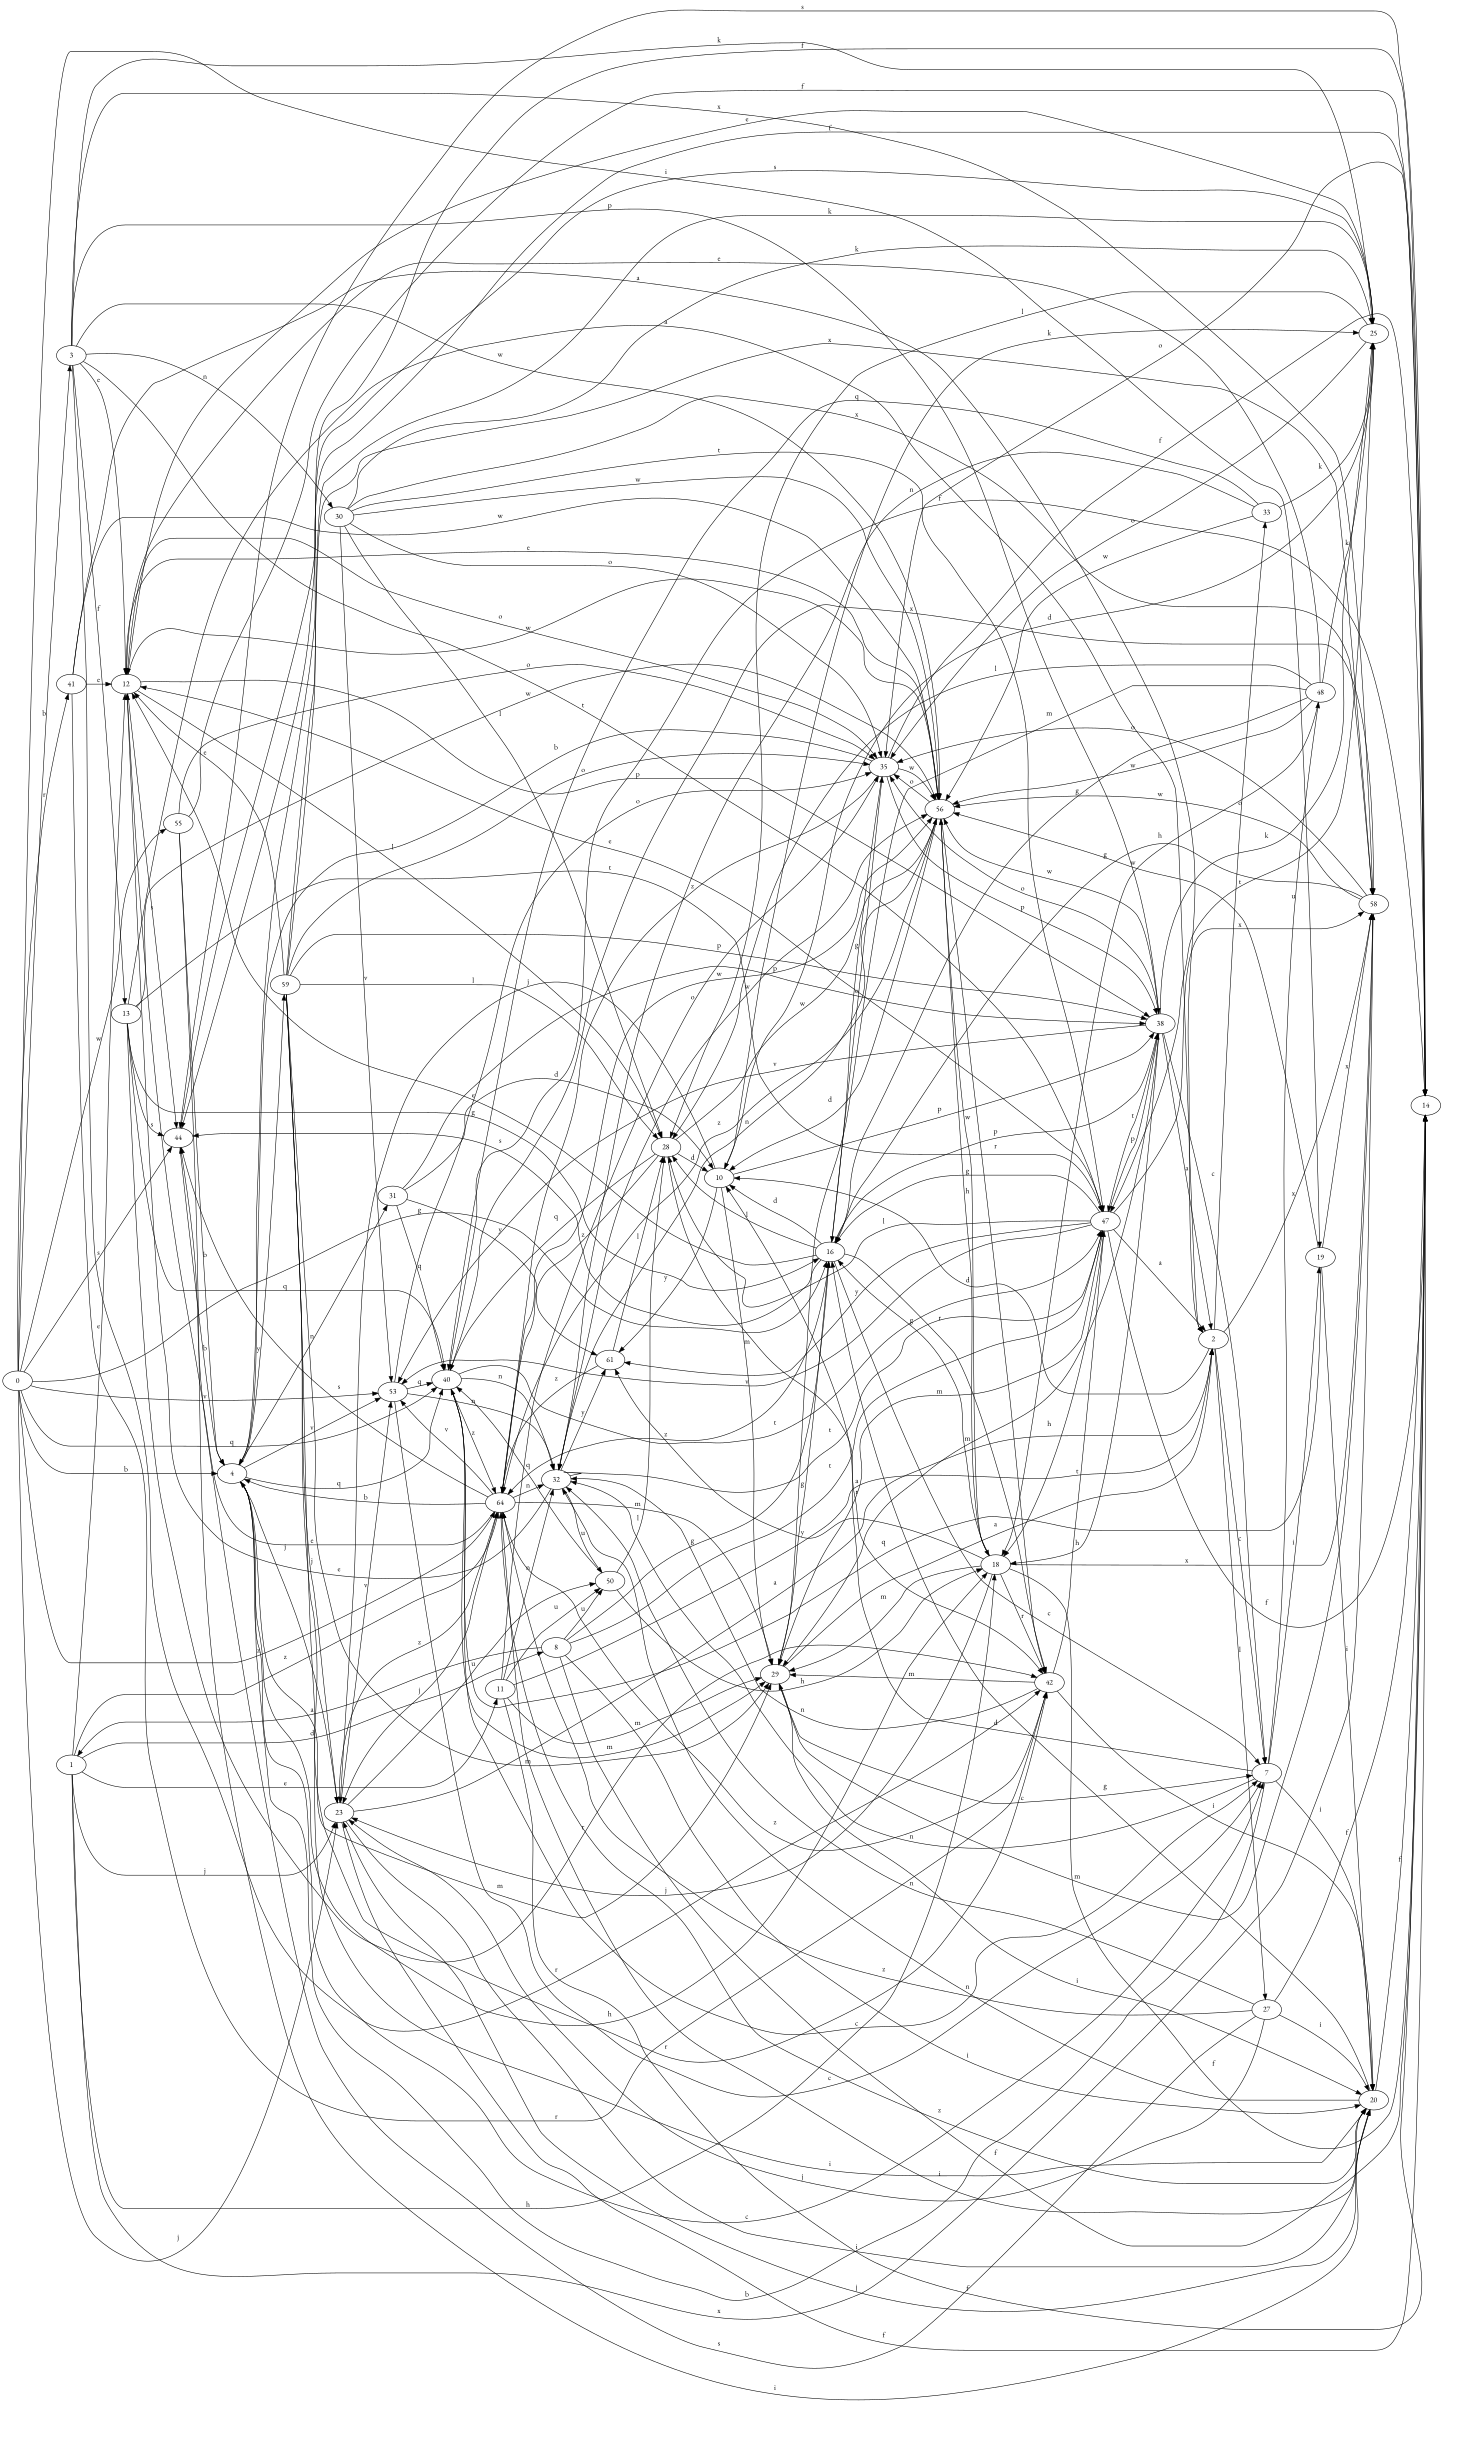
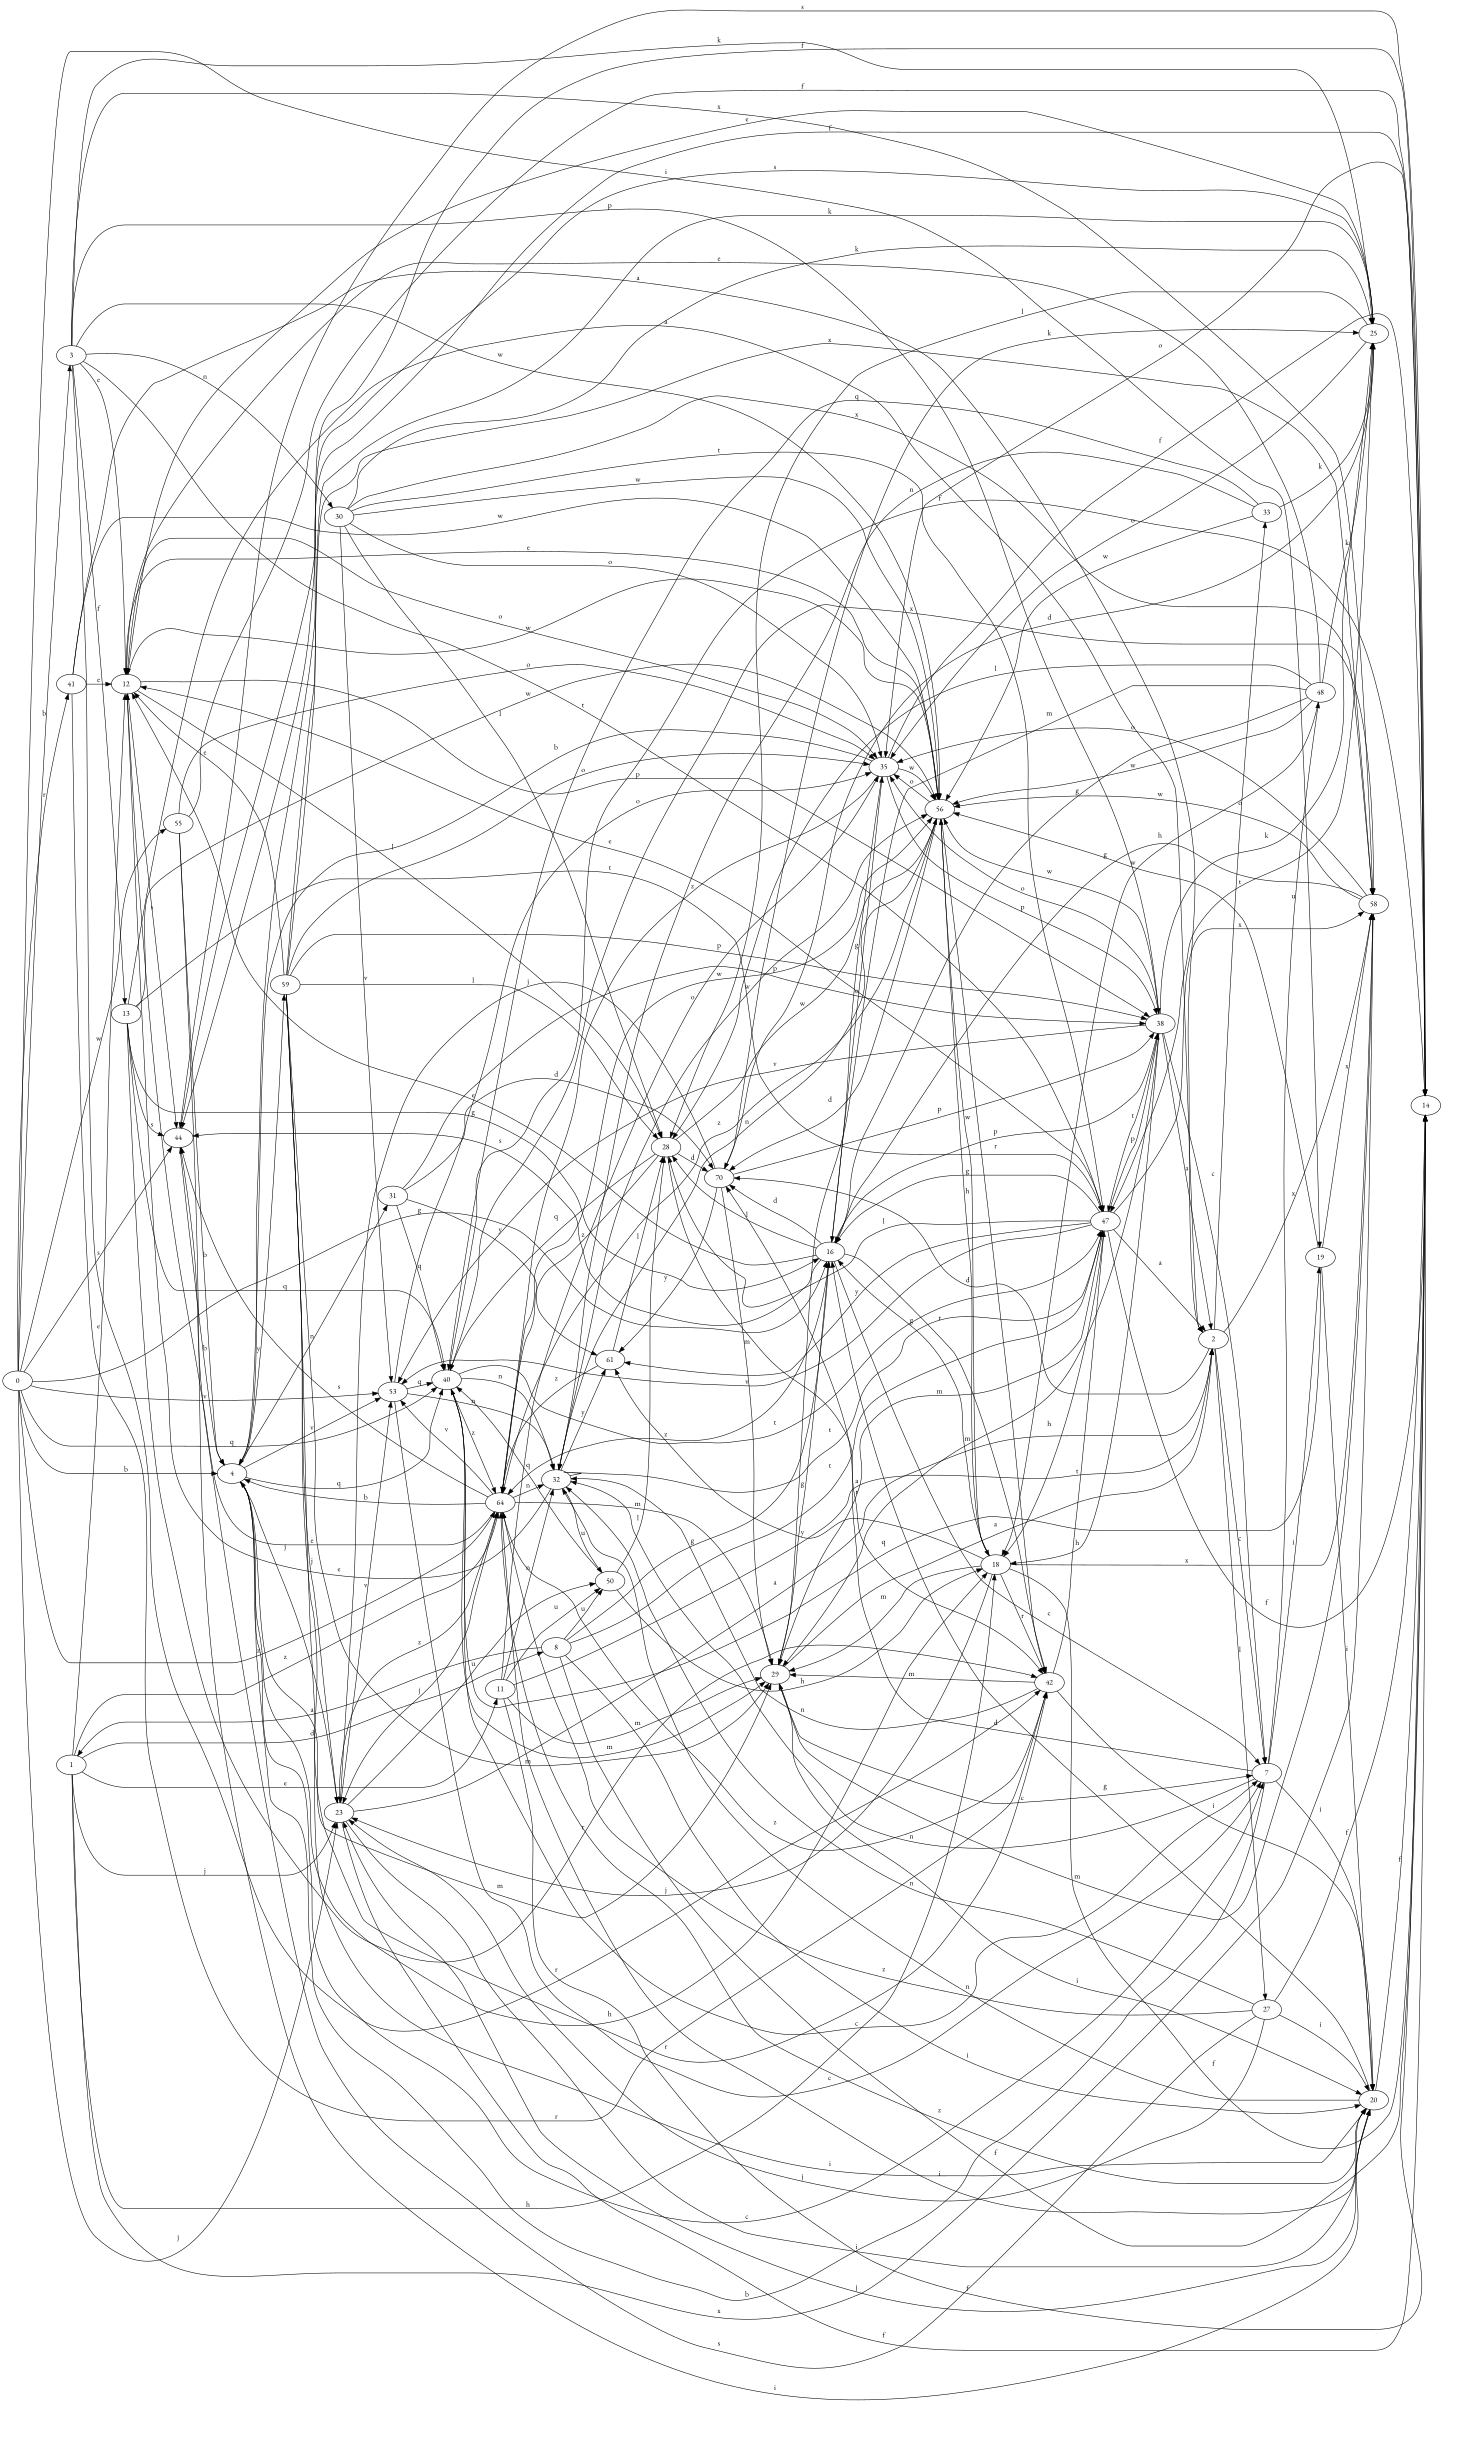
  strict digraph {
    fontname="EB Garamond"
    rankdir=LR
    node [fontname="EB Garamond"]
    edge [fontname="EB Garamond"]
    0
    3
    4
    16
    19
    23
    40
    41
    44
    53
    55
    64
    12
    58
    13
    25
    30
    38
    42
    47
    56
    18
    7
    14
    29
    31
    59
-   10
+   10 [label=70]
    35
    28
    20
    2
    50
    32
    1
    8
    11
    61
    27
    33
    48
    0 -> 3 [label=b]
    0 -> 4 [label=b]
    0 -> 16 [label=g]
    0 -> 19 [label=i]
    0 -> 23 [label=j]
    0 -> 40 [label=q]
    0 -> 41 [label=r]
    0 -> 44 [label=s]
    0 -> 53 [label=v]
    0 -> 55 [label=w]
    0 -> 64 [label=z]
    3 -> 12 [label=e]
    3 -> 58 [label=x]
    3 -> 13 [label=f]
    3 -> 25 [label=k]
    3 -> 30 [label=n]
    3 -> 38 [label=p]
    3 -> 42 [label=r]
    3 -> 47 [label=t]
    3 -> 56 [label=w]
    4 -> 23 [label=j]
    4 -> 40 [label=q]
    4 -> 53 [label=v]
    4 -> 18 [label=h]
    4 -> 7 [label=c]
    4 -> 14 [label=f]
    4 -> 29 [label=m]
    4 -> 31 [label=n]
    4 -> 59 [label=y]
    16 -> 44 [label=s]
    16 -> 64 [label=z]
    16 -> 12 [label=e]
    16 -> 38 [label=p]
    16 -> 42 [label=r]
    16 -> 7 [label=c]
    16 -> 10 [label=d]
    16 -> 35 [label=o]
    16 -> 28 [label=l]
    19 -> 40 [label=q]
    19 -> 58 [label=x]
    19 -> 56 [label=w]
    19 -> 20 [label=i]
    23 -> 53 [label=v]
    23 -> 64 [label=z]
    23 -> 14 [label=f]
    23 -> 20 [label=i]
    23 -> 2 [label=a]
    23 -> 50 [label=u]
    40 -> 64 [label=z]
    40 -> 58 [label=x]
    40 -> 47 [label=t]
    40 -> 7 [label=c]
    40 -> 14 [label=f]
    40 -> 29 [label=m]
    40 -> 32 [label=n]
    41 -> 12 [label=e]
    41 -> 42 [label=r]
    41 -> 56 [label=w]
    41 -> 2 [label=a]
    44 -> 4 [label=b]
    44 -> 14 [label=f]
    53 -> 40 [label=q]
    53 -> 7 [label=c]
    53 -> 35 [label=o]
    53 -> 32 [label=n]
    55 -> 4 [label=b]
    55 -> 14 [label=f]
    55 -> 35 [label=o]
    55 -> 20 [label=i]
    64 -> 4 [label=b]
    64 -> 23 [label=j]
    64 -> 44 [label=s]
    64 -> 53 [label=v]
    64 -> 12 [label=e]
    64 -> 56 [label=w]
    64 -> 29 [label=m]
    64 -> 20 [label=i]
    64 -> 32 [label=n]
    12 -> 44 [label=s]
    12 -> 38 [label=p]
    12 -> 56 [label=w]
    12 -> 35 [label=o]
    12 -> 28 [label=l]
    58 -> 16 [label=g]
    58 -> 56 [label=w]
    58 -> 29 [label=m]
    58 -> 35 [label=o]
    13 -> 16 [label=g]
    13 -> 40 [label=q]
    13 -> 44 [label=s]
    13 -> 42 [label=r]
    13 -> 47 [label=t]
    13 -> 56 [label=w]
    13 -> 2 [label=a]
    25 -> 44 [label=s]
    25 -> 12 [label=e]
    25 -> 47 [label=t]
    25 -> 10 [label=d]
    25 -> 35 [label=o]
    25 -> 28 [label=l]
    30 -> 53 [label=v]
    30 -> 58 [label=x]
    30 -> 25 [label=k]
    30 -> 47 [label=t]
    30 -> 56 [label=w]
    30 -> 35 [label=o]
    30 -> 28 [label=l]
    38 -> 53 [label=v]
    38 -> 25 [label=k]
    38 -> 47 [label=t]
    38 -> 56 [label=w]
    38 -> 18 [label=h]
    38 -> 7 [label=c]
    38 -> 29 [label=m]
    38 -> 35 [label=o]
    38 -> 2 [label=a]
    42 -> 64 [label=z]
    42 -> 47 [label=t]
    42 -> 29 [label=m]
    42 -> 20 [label=i]
    42 -> 32 [label=n]
    47 -> 16 [label=g]
    47 -> 53 [label=v]
    47 -> 12 [label=e]
    47 -> 58 [label=x]
    47 -> 38 [label=p]
    47 -> 18 [label=h]
    47 -> 14 [label=f]
    47 -> 29 [label=m]
    47 -> 28 [label=l]
    47 -> 2 [label=a]
    47 -> 61 [label=y]
    56 -> 64 [label=z]
    56 -> 12 [label=e]
    56 -> 42 [label=r]
    56 -> 18 [label=h]
    56 -> 10 [label=d]
    56 -> 35 [label=o]
    56 -> 32 [label=n]
    18 -> 16 [label=g]
    18 -> 23 [label=j]
    18 -> 58 [label=x]
    18 -> 42 [label=r]
    18 -> 56 [label=w]
    18 -> 14 [label=f]
    18 -> 29 [label=m]
    18 -> 61 [label=y]
    7 -> 4 [label=b]
    7 -> 19 [label=i]
    7 -> 10 [label=d]
    7 -> 20 [label=i]
    7 -> 32 [label=n]
    7 -> 48 [label=u]
    14 -> 44 [label=s]
    14 -> 35 [label=o]
    29 -> 16 [label=g]
    29 -> 7 [label=c]
    29 -> 20 [label=i]
    29 -> 2 [label=a]
    31 -> 40 [label=q]
    31 -> 38 [label=p]
    31 -> 10 [label=d]
    31 -> 61 [label=y]
    59 -> 23 [label=j]
    59 -> 12 [label=e]
    59 -> 58 [label=x]
    59 -> 25 [label=k]
    59 -> 38 [label=p]
    59 -> 42 [label=r]
    59 -> 29 [label=m]
    59 -> 35 [label=o]
    59 -> 28 [label=l]
    59 -> 20 [label=i]
    10 -> 23 [label=j]
    10 -> 25 [label=k]
    10 -> 38 [label=p]
    10 -> 29 [label=m]
    10 -> 61 [label=y]
    35 -> 4 [label=b]
    35 -> 16 [label=g]
    35 -> 64 [label=z]
    35 -> 38 [label=p]
    35 -> 56 [label=w]
    35 -> 14 [label=f]
    28 -> 40 [label=q]
    28 -> 64 [label=z]
    28 -> 42 [label=r]
    28 -> 56 [label=w]
    28 -> 10 [label=d]
    20 -> 16 [label=g]
    20 -> 23 [label=j]
    20 -> 64 [label=z]
    20 -> 14 [label=f]
    20 -> 32 [label=n]
    2 -> 58 [label=x]
    2 -> 7 [label=c]
    2 -> 10 [label=d]
    2 -> 27 [label=l]
    2 -> 33 [label=o]
    50 -> 40 [label=q]
    50 -> 18 [label=h]
    50 -> 28 [label=l]
    32 -> 12 [label=e]
    32 -> 47 [label=t]
    32 -> 56 [label=w]
    32 -> 50 [label=u]
    32 -> 61 [label=y]
    1 -> 23 [label=j]
    1 -> 64 [label=z]
    1 -> 12 [label=e]
    1 -> 58 [label=x]
    1 -> 18 [label=h]
    1 -> 8 [label=d]
    1 -> 11 [label=e]
    8 -> 16 [label=g]
    8 -> 47 [label=t]
    8 -> 14 [label=f]
    8 -> 20 [label=i]
    8 -> 50 [label=u]
    8 -> 1 [label=a]
    11 -> 14 [label=f]
    11 -> 29 [label=m]
    11 -> 35 [label=o]
    11 -> 2 [label=a]
    11 -> 50 [label=u]
    11 -> 32 [label=n]
    61 -> 64 [label=z]
    61 -> 28 [label=l]
    27 -> 23 [label=j]
    27 -> 44 [label=s]
    27 -> 64 [label=z]
    27 -> 14 [label=f]
    27 -> 20 [label=i]
    27 -> 32 [label=n]
    33 -> 40 [label=q]
    33 -> 25 [label=k]
    33 -> 56 [label=w]
    33 -> 32 [label=n]
    48 -> 16 [label=g]
    48 -> 12 [label=e]
    48 -> 25 [label=k]
    48 -> 56 [label=w]
    48 -> 18 [label=h]
    48 -> 29 [label=m]
    48 -> 28 [label=l]
  }
